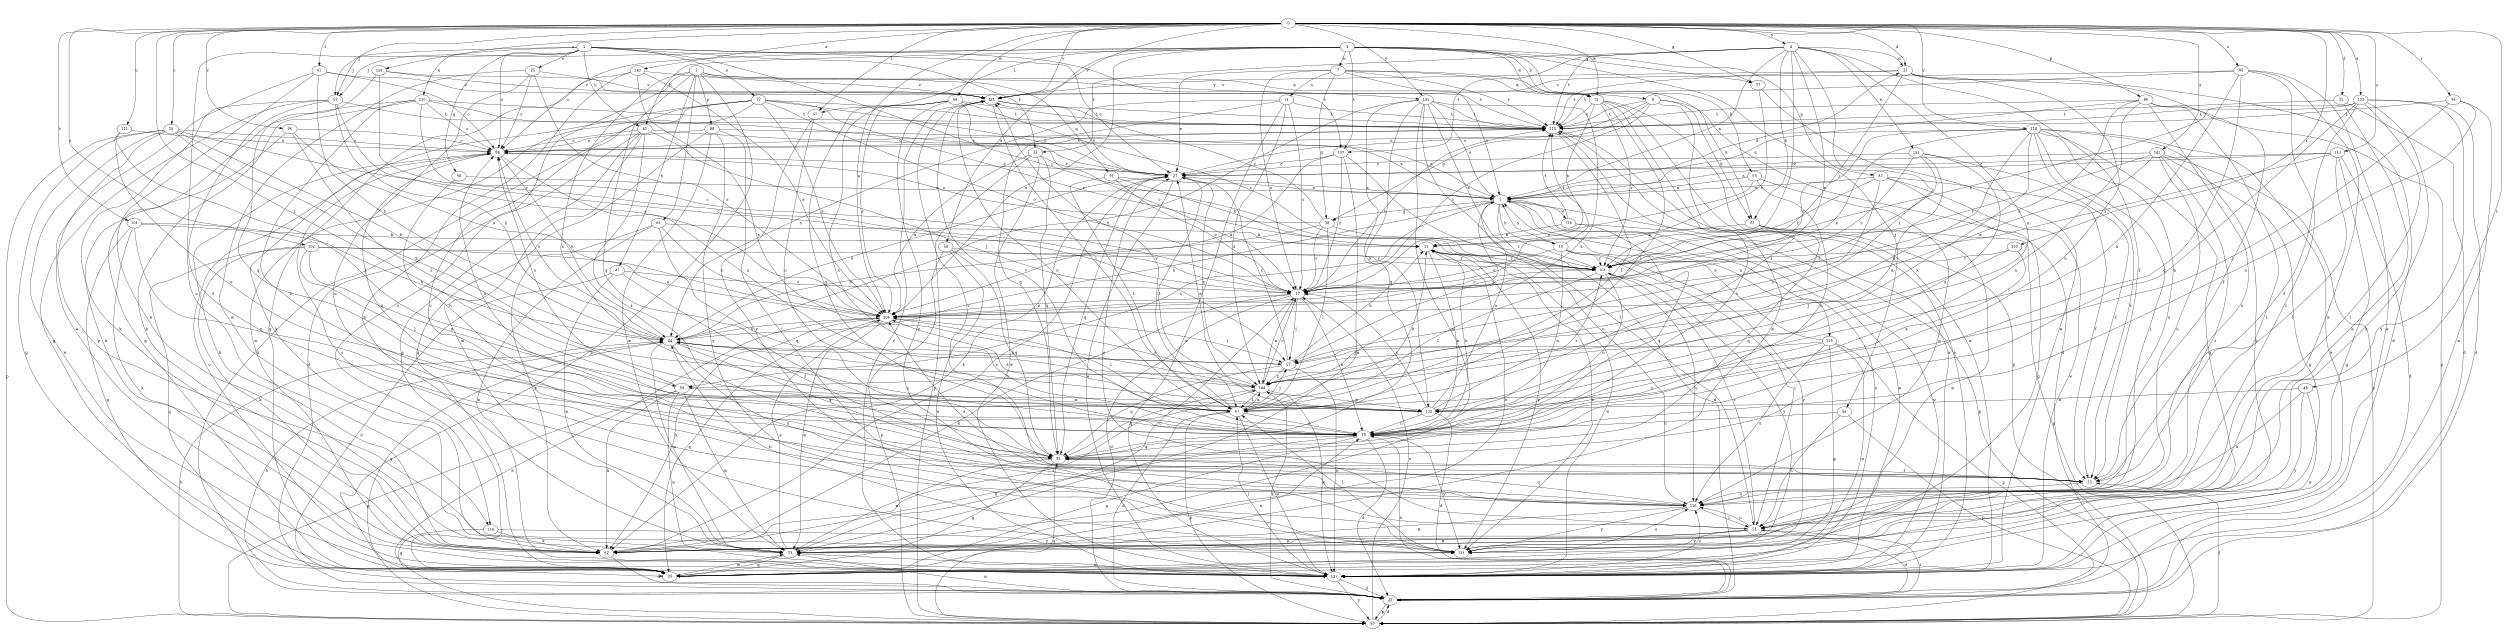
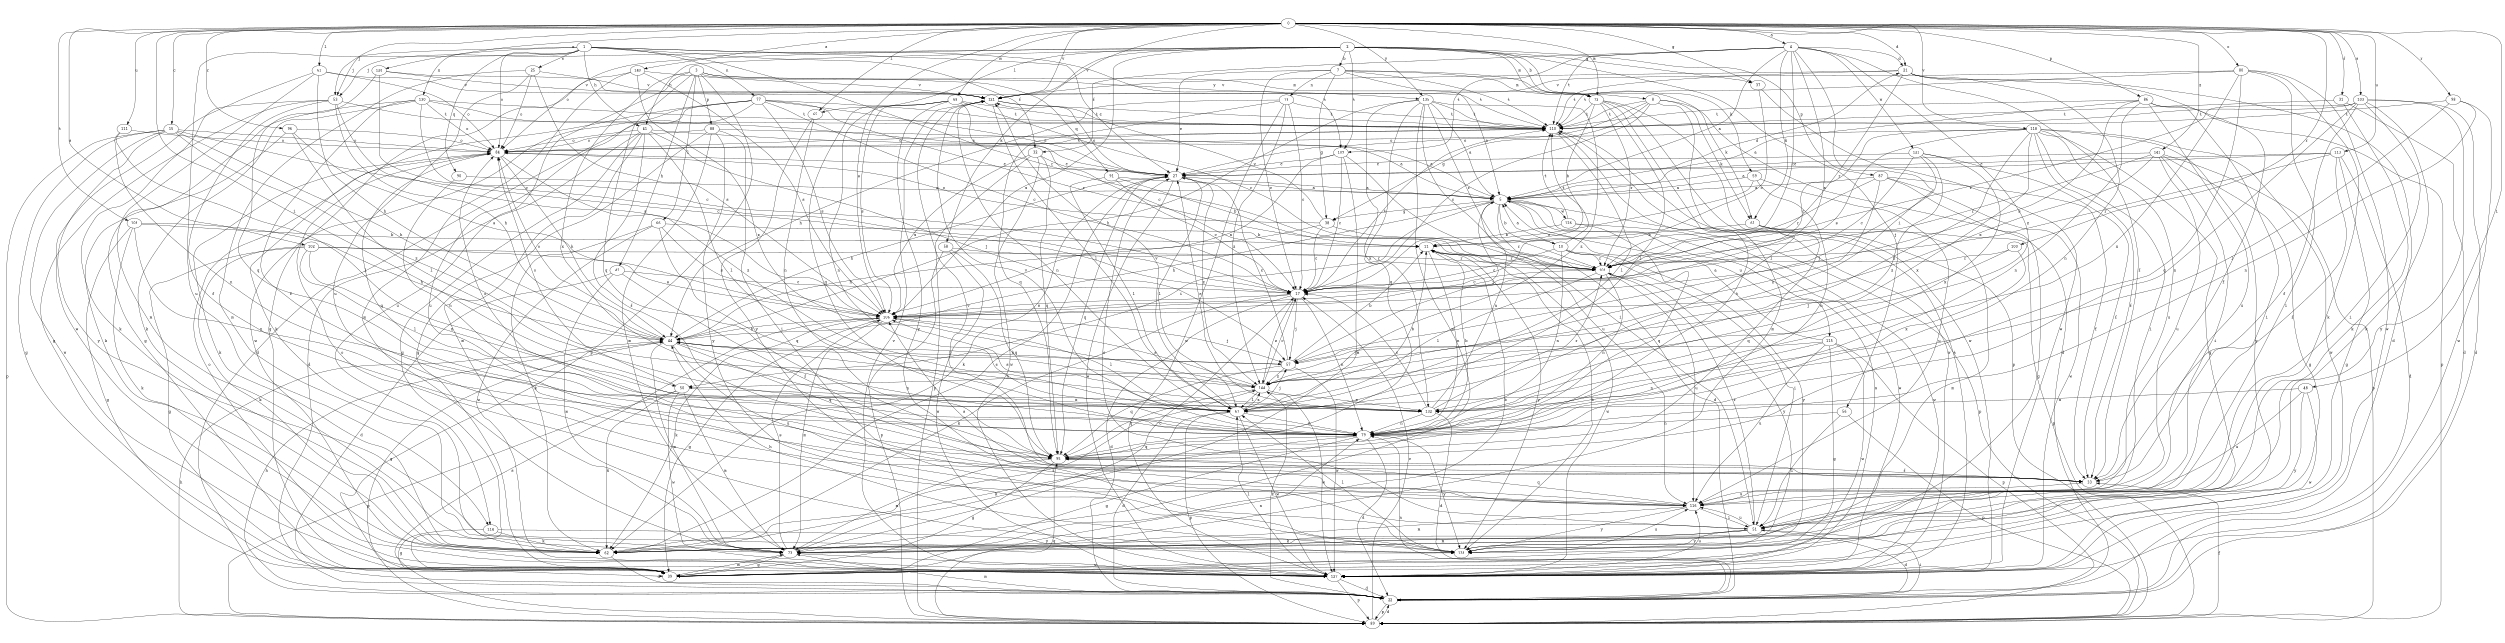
  strict digraph {
    fontname="Courier Prime"
    node [fontname="Courier Prime"]
    edge [fontname="Courier Prime"]
    0
    4
    15
    21
    31
    37
    48
    50
    53
    58
    63
    65
    68
    72
    80
    86
    96
    98
    100
    102
    103
    106
    108
    111
    113
    118
    121
    128
    135
    140
    143
    32
    101
    109
    5
    33
    61
    110
    123
    144
    84
    89
    44
    127
    17
    138
    39
    22
    79
    62
    132
    116
    73
    95
    67
    11
    51
    57
    27
    1
    25
    41
    77
    90
    114
    130
    2
    7
    8
    56
    59
    87
    38
    78
    3
    43
    66
    88
    91
    10
    115
    126
    0 -> 4 [label=a]
    0 -> 15 [label=c]
    0 -> 21 [label=d]
    0 -> 31 [label=f]
    0 -> 37 [label=g]
    0 -> 48 [label=i]
    0 -> 50 [label=i]
    0 -> 53 [label=j]
    0 -> 58 [label=k]
    0 -> 63 [label=l]
    0 -> 65 [label=l]
    0 -> 68 [label=m]
    0 -> 72 [label=m]
    0 -> 80 [label=o]
    0 -> 86 [label=p]
    0 -> 96 [label=r]
    0 -> 98 [label=r]
    0 -> 100 [label=r]
    0 -> 102 [label=s]
    0 -> 103 [label=s]
    0 -> 106 [label=s]
    0 -> 108 [label=t]
    0 -> 111 [label=u]
    0 -> 113 [label=u]
    0 -> 118 [label=v]
    0 -> 121 [label=v]
    0 -> 128 [label=x]
    0 -> 135 [label=y]
    0 -> 140 [label=z]
    0 -> 143 [label=z]
    4 -> 21 [label=d]
    4 -> 50 [label=i]
    4 -> 106 [label=s]
    4 -> 32 [label=f]
    4 -> 101 [label=r]
    4 -> 109 [label=t]
    4 -> 5 [label=a]
    4 -> 33 [label=f]
    4 -> 61 [label=k]
    4 -> 110 [label=t]
    4 -> 123 [label=w]
    4 -> 144 [label=z]
    15 -> 144 [label=z]
    15 -> 84 [label=o]
    15 -> 89 [label=p]
    15 -> 44 [label=h]
    15 -> 127 [label=w]
    15 -> 17 [label=c]
    15 -> 138 [label=y]
    15 -> 39 [label=g]
    21 -> 121 [label=v]
    21 -> 101 [label=r]
    21 -> 33 [label=f]
    21 -> 110 [label=t]
    21 -> 22 [label=d]
    21 -> 79 [label=n]
    31 -> 110 [label=t]
    31 -> 22 [label=d]
    31 -> 62 [label=k]
    37 -> 127 [label=w]
    37 -> 17 [label=c]
    48 -> 127 [label=w]
    48 -> 138 [label=y]
    48 -> 132 [label=x]
    48 -> 116 [label=u]
    50 -> 84 [label=o]
    50 -> 89 [label=p]
    50 -> 127 [label=w]
    50 -> 62 [label=k]
    50 -> 132 [label=x]
    50 -> 73 [label=m]
    53 -> 106 [label=s]
    53 -> 33 [label=f]
    53 -> 110 [label=t]
    53 -> 44 [label=h]
    53 -> 39 [label=g]
    53 -> 62 [label=k]
    58 -> 101 [label=r]
    58 -> 89 [label=p]
    58 -> 127 [label=w]
    58 -> 95 [label=q]
    63 -> 121 [label=v]
    63 -> 84 [label=o]
    63 -> 44 [label=h]
    63 -> 127 [label=w]
    63 -> 73 [label=m]
    65 -> 138 [label=y]
    65 -> 79 [label=n]
    68 -> 106 [label=s]
    68 -> 101 [label=r]
    68 -> 110 [label=t]
    68 -> 17 [label=c]
    68 -> 138 [label=y]
    68 -> 79 [label=n]
    68 -> 95 [label=q]
    72 -> 101 [label=r]
    72 -> 110 [label=t]
    72 -> 89 [label=p]
    72 -> 127 [label=w]
    72 -> 73 [label=m]
    72 -> 67 [label=l]
    72 -> 11 [label=b]
    80 -> 121 [label=v]
    80 -> 110 [label=t]
    80 -> 127 [label=w]
    80 -> 62 [label=k]
    80 -> 132 [label=x]
    80 -> 95 [label=q]
    80 -> 51 [label=i]
    86 -> 106 [label=s]
    86 -> 5 [label=a]
    86 -> 110 [label=t]
    86 -> 89 [label=p]
    86 -> 79 [label=n]
    86 -> 116 [label=u]
    86 -> 51 [label=i]
    96 -> 106 [label=s]
    96 -> 84 [label=o]
    96 -> 62 [label=k]
    96 -> 67 [label=l]
    98 -> 110 [label=t]
    98 -> 127 [label=w]
    98 -> 79 [label=n]
    98 -> 67 [label=l]
    100 -> 101 [label=r]
    100 -> 132 [label=x]
    100 -> 57 [label=j]
    102 -> 106 [label=s]
    102 -> 101 [label=r]
    102 -> 39 [label=g]
    102 -> 62 [label=k]
    102 -> 132 [label=x]
    102 -> 67 [label=l]
    103 -> 101 [label=r]
    103 -> 33 [label=f]
    103 -> 110 [label=t]
    103 -> 138 [label=y]
    103 -> 22 [label=d]
    103 -> 79 [label=n]
    103 -> 62 [label=k]
    103 -> 51 [label=i]
    106 -> 44 [label=h]
    106 -> 39 [label=g]
    106 -> 62 [label=k]
    106 -> 73 [label=m]
    106 -> 67 [label=l]
    106 -> 57 [label=j]
    108 -> 44 [label=h]
    108 -> 39 [label=g]
    108 -> 79 [label=n]
    108 -> 62 [label=k]
    108 -> 11 [label=b]
    111 -> 84 [label=o]
    111 -> 79 [label=n]
    111 -> 67 [label=l]
    113 -> 101 [label=r]
    113 -> 5 [label=a]
    113 -> 33 [label=f]
    113 -> 39 [label=g]
    113 -> 22 [label=d]
    113 -> 27 [label=e]
    118 -> 106 [label=s]
    118 -> 33 [label=f]
    118 -> 144 [label=z]
    118 -> 84 [label=o]
    118 -> 127 [label=w]
    118 -> 17 [label=c]
    118 -> 138 [label=y]
    118 -> 39 [label=g]
    118 -> 132 [label=x]
    118 -> 116 [label=u]
    118 -> 51 [label=i]
    121 -> 110 [label=t]
    121 -> 79 [label=n]
    121 -> 67 [label=l]
    121 -> 27 [label=e]
    128 -> 121 [label=v]
    128 -> 110 [label=t]
    128 -> 17 [label=c]
    128 -> 95 [label=q]
    135 -> 101 [label=r]
    135 -> 5 [label=a]
    135 -> 110 [label=t]
    135 -> 144 [label=z]
    135 -> 44 [label=h]
    135 -> 132 [label=x]
    135 -> 73 [label=m]
    135 -> 95 [label=q]
    135 -> 51 [label=i]
    140 -> 106 [label=s]
    140 -> 121 [label=v]
    140 -> 144 [label=z]
    140 -> 39 [label=g]
    140 -> 73 [label=m]
    143 -> 106 [label=s]
    143 -> 101 [label=r]
    143 -> 89 [label=p]
    143 -> 39 [label=g]
    143 -> 116 [label=u]
    143 -> 51 [label=i]
    143 -> 27 [label=e]
    32 -> 106 [label=s]
    32 -> 89 [label=p]
    32 -> 127 [label=w]
    32 -> 95 [label=q]
    32 -> 27 [label=e]
    101 -> 17 [label=c]
    101 -> 138 [label=y]
    101 -> 79 [label=n]
    101 -> 116 [label=u]
    101 -> 67 [label=l]
    109 -> 106 [label=s]
    109 -> 17 [label=c]
    109 -> 116 [label=u]
    109 -> 73 [label=m]
    109 -> 27 [label=e]
    5 -> 21 [label=d]
    5 -> 50 [label=i]
    5 -> 89 [label=p]
    5 -> 44 [label=h]
    5 -> 127 [label=w]
    5 -> 22 [label=d]
    5 -> 57 [label=j]
    5 -> 38 [label=g]
    5 -> 10 [label=b]
    5 -> 115 [label=u]
    5 -> 126 [label=w]
    33 -> 116 [label=u]
    61 -> 89 [label=p]
    61 -> 73 [label=m]
    61 -> 95 [label=q]
    61 -> 11 [label=b]
    110 -> 84 [label=o]
    110 -> 127 [label=w]
    110 -> 67 [label=l]
    123 -> 33 [label=f]
    123 -> 144 [label=z]
    123 -> 17 [label=c]
    123 -> 132 [label=x]
    123 -> 57 [label=j]
    123 -> 27 [label=e]
    144 -> 106 [label=s]
    144 -> 127 [label=w]
    144 -> 17 [label=c]
    144 -> 132 [label=x]
    144 -> 95 [label=q]
    144 -> 67 [label=l]
    84 -> 110 [label=t]
    84 -> 144 [label=z]
    84 -> 44 [label=h]
    84 -> 62 [label=k]
    84 -> 95 [label=q]
    84 -> 27 [label=e]
    89 -> 106 [label=s]
    89 -> 33 [label=f]
    89 -> 44 [label=h]
    89 -> 17 [label=c]
    89 -> 22 [label=d]
    89 -> 95 [label=q]
    44 -> 84 [label=o]
    44 -> 39 [label=g]
    44 -> 79 [label=n]
    44 -> 116 [label=u]
    44 -> 73 [label=m]
    44 -> 95 [label=q]
    44 -> 57 [label=j]
    127 -> 121 [label=v]
    127 -> 5 [label=a]
    127 -> 110 [label=t]
    127 -> 84 [label=o]
    127 -> 89 [label=p]
    127 -> 22 [label=d]
    127 -> 116 [label=u]
    127 -> 67 [label=l]
    17 -> 106 [label=s]
    17 -> 110 [label=t]
    17 -> 144 [label=z]
    17 -> 22 [label=d]
    17 -> 79 [label=n]
    17 -> 62 [label=k]
    17 -> 57 [label=j]
    138 -> 84 [label=o]
    138 -> 44 [label=h]
    138 -> 116 [label=u]
    138 -> 67 [label=l]
    138 -> 11 [label=b]
    39 -> 79 [label=n]
    39 -> 73 [label=m]
    22 -> 144 [label=z]
    22 -> 89 [label=p]
    22 -> 44 [label=h]
    22 -> 79 [label=n]
    22 -> 73 [label=m]
    22 -> 51 [label=i]
    79 -> 121 [label=v]
    79 -> 84 [label=o]
    79 -> 138 [label=y]
    79 -> 39 [label=g]
    79 -> 22 [label=d]
    79 -> 62 [label=k]
    79 -> 95 [label=q]
    79 -> 11 [label=b]
    62 -> 144 [label=z]
    62 -> 22 [label=d]
    62 -> 27 [label=e]
    132 -> 101 [label=r]
    132 -> 5 [label=a]
    132 -> 44 [label=h]
    132 -> 17 [label=c]
    132 -> 22 [label=d]
    132 -> 79 [label=n]
    132 -> 27 [label=e]
    116 -> 106 [label=s]
    116 -> 121 [label=v]
    116 -> 138 [label=y]
    116 -> 73 [label=m]
    116 -> 95 [label=q]
    116 -> 51 [label=i]
    73 -> 106 [label=s]
    73 -> 127 [label=w]
    73 -> 17 [label=c]
    73 -> 39 [label=g]
    73 -> 11 [label=b]
    95 -> 33 [label=f]
    95 -> 110 [label=t]
    95 -> 39 [label=g]
    95 -> 73 [label=m]
    67 -> 106 [label=s]
    67 -> 121 [label=v]
    67 -> 144 [label=z]
    67 -> 89 [label=p]
    67 -> 127 [label=w]
    67 -> 22 [label=d]
    67 -> 79 [label=n]
    67 -> 11 [label=b]
    67 -> 57 [label=j]
    11 -> 101 [label=r]
    11 -> 127 [label=w]
    11 -> 138 [label=y]
    11 -> 79 [label=n]
    51 -> 101 [label=r]
    51 -> 138 [label=y]
    51 -> 22 [label=d]
    51 -> 62 [label=k]
    51 -> 116 [label=u]
    51 -> 73 [label=m]
    51 -> 27 [label=e]
    57 -> 144 [label=z]
    57 -> 44 [label=h]
    57 -> 127 [label=w]
    57 -> 95 [label=q]
    57 -> 11 [label=b]
    57 -> 27 [label=e]
    27 -> 5 [label=a]
    27 -> 144 [label=z]
    27 -> 44 [label=h]
    27 -> 127 [label=w]
    27 -> 62 [label=k]
    27 -> 95 [label=q]
    27 -> 67 [label=l]
    1 -> 53 [label=j]
    1 -> 32 [label=f]
    1 -> 101 [label=r]
    1 -> 109 [label=t]
    1 -> 84 [label=o]
    1 -> 27 [label=e]
    1 -> 25 [label=e]
    1 -> 41 [label=h]
    1 -> 77 [label=n]
    1 -> 90 [label=q]
    1 -> 114 [label=u]
    1 -> 130 [label=x]
    25 -> 106 [label=s]
    25 -> 121 [label=v]
    25 -> 84 [label=o]
    25 -> 116 [label=u]
    25 -> 73 [label=m]
    41 -> 5 [label=a]
    41 -> 33 [label=f]
    41 -> 84 [label=o]
    41 -> 39 [label=g]
    41 -> 22 [label=d]
    41 -> 73 [label=m]
    41 -> 57 [label=j]
    77 -> 106 [label=s]
    77 -> 101 [label=r]
    77 -> 110 [label=t]
    77 -> 127 [label=w]
    77 -> 17 [label=c]
    77 -> 22 [label=d]
    77 -> 62 [label=k]
    77 -> 116 [label=u]
    77 -> 27 [label=e]
    90 -> 5 [label=a]
    90 -> 79 [label=n]
    114 -> 138 [label=y]
    114 -> 39 [label=g]
    114 -> 62 [label=k]
    130 -> 33 [label=f]
    130 -> 110 [label=t]
    130 -> 84 [label=o]
    130 -> 17 [label=c]
    130 -> 39 [label=g]
    130 -> 62 [label=k]
    130 -> 27 [label=e]
    2 -> 37 [label=g]
    2 -> 53 [label=j]
    2 -> 65 [label=l]
    2 -> 72 [label=m]
    2 -> 106 [label=s]
    2 -> 121 [label=v]
    2 -> 109 [label=t]
    2 -> 84 [label=o]
    2 -> 41 [label=h]
    2 -> 7 [label=b]
    2 -> 8 [label=b]
    2 -> 56 [label=j]
    2 -> 59 [label=k]
    2 -> 87 [label=p]
    7 -> 72 [label=m]
    7 -> 5 [label=a]
    7 -> 61 [label=k]
    7 -> 110 [label=t]
    7 -> 17 [label=c]
    7 -> 27 [label=e]
    7 -> 38 [label=g]
    7 -> 78 [label=n]
    8 -> 61 [label=k]
    8 -> 110 [label=t]
    8 -> 17 [label=c]
    8 -> 22 [label=d]
    8 -> 67 [label=l]
    8 -> 27 [label=e]
    8 -> 38 [label=g]
    56 -> 89 [label=p]
    56 -> 79 [label=n]
    56 -> 51 [label=i]
    59 -> 5 [label=a]
    59 -> 17 [label=c]
    59 -> 79 [label=n]
    59 -> 116 [label=u]
    87 -> 101 [label=r]
    87 -> 5 [label=a]
    87 -> 33 [label=f]
    87 -> 144 [label=z]
    87 -> 127 [label=w]
    87 -> 39 [label=g]
    38 -> 121 [label=v]
    38 -> 101 [label=r]
    38 -> 84 [label=o]
    38 -> 44 [label=h]
    38 -> 17 [label=c]
-   38 -> 67 [label=l]
+   41 -> 67 [label=l]
    78 -> 110 [label=t]
    78 -> 144 [label=z]
    78 -> 44 [label=h]
    78 -> 127 [label=w]
    78 -> 17 [label=c]
    78 -> 95 [label=q]
    3 -> 72 [label=m]
    3 -> 135 [label=y]
    3 -> 89 [label=p]
    3 -> 132 [label=x]
    3 -> 95 [label=q]
    3 -> 114 [label=u]
    3 -> 43 [label=h]
    3 -> 66 [label=l]
    3 -> 88 [label=p]
    3 -> 91 [label=q]
    43 -> 33 [label=f]
    43 -> 17 [label=c]
    43 -> 22 [label=d]
    43 -> 73 [label=m]
    66 -> 106 [label=s]
    66 -> 127 [label=w]
    66 -> 62 [label=k]
    66 -> 95 [label=q]
    66 -> 11 [label=b]
    88 -> 5 [label=a]
    88 -> 84 [label=o]
    88 -> 138 [label=y]
    88 -> 39 [label=g]
    88 -> 73 [label=m]
    88 -> 51 [label=i]
    91 -> 5 [label=a]
    91 -> 17 [label=c]
    91 -> 67 [label=l]
    91 -> 11 [label=b]
    10 -> 101 [label=r]
    10 -> 5 [label=a]
    10 -> 110 [label=t]
    10 -> 17 [label=c]
    10 -> 138 [label=y]
    10 -> 79 [label=n]
    10 -> 51 [label=i]
    115 -> 5 [label=a]
    115 -> 89 [label=p]
    115 -> 127 [label=w]
    115 -> 39 [label=g]
    115 -> 79 [label=n]
    115 -> 116 [label=u]
    115 -> 57 [label=j]
    126 -> 110 [label=t]
    126 -> 127 [label=w]
    126 -> 95 [label=q]
    126 -> 11 [label=b]
  }
